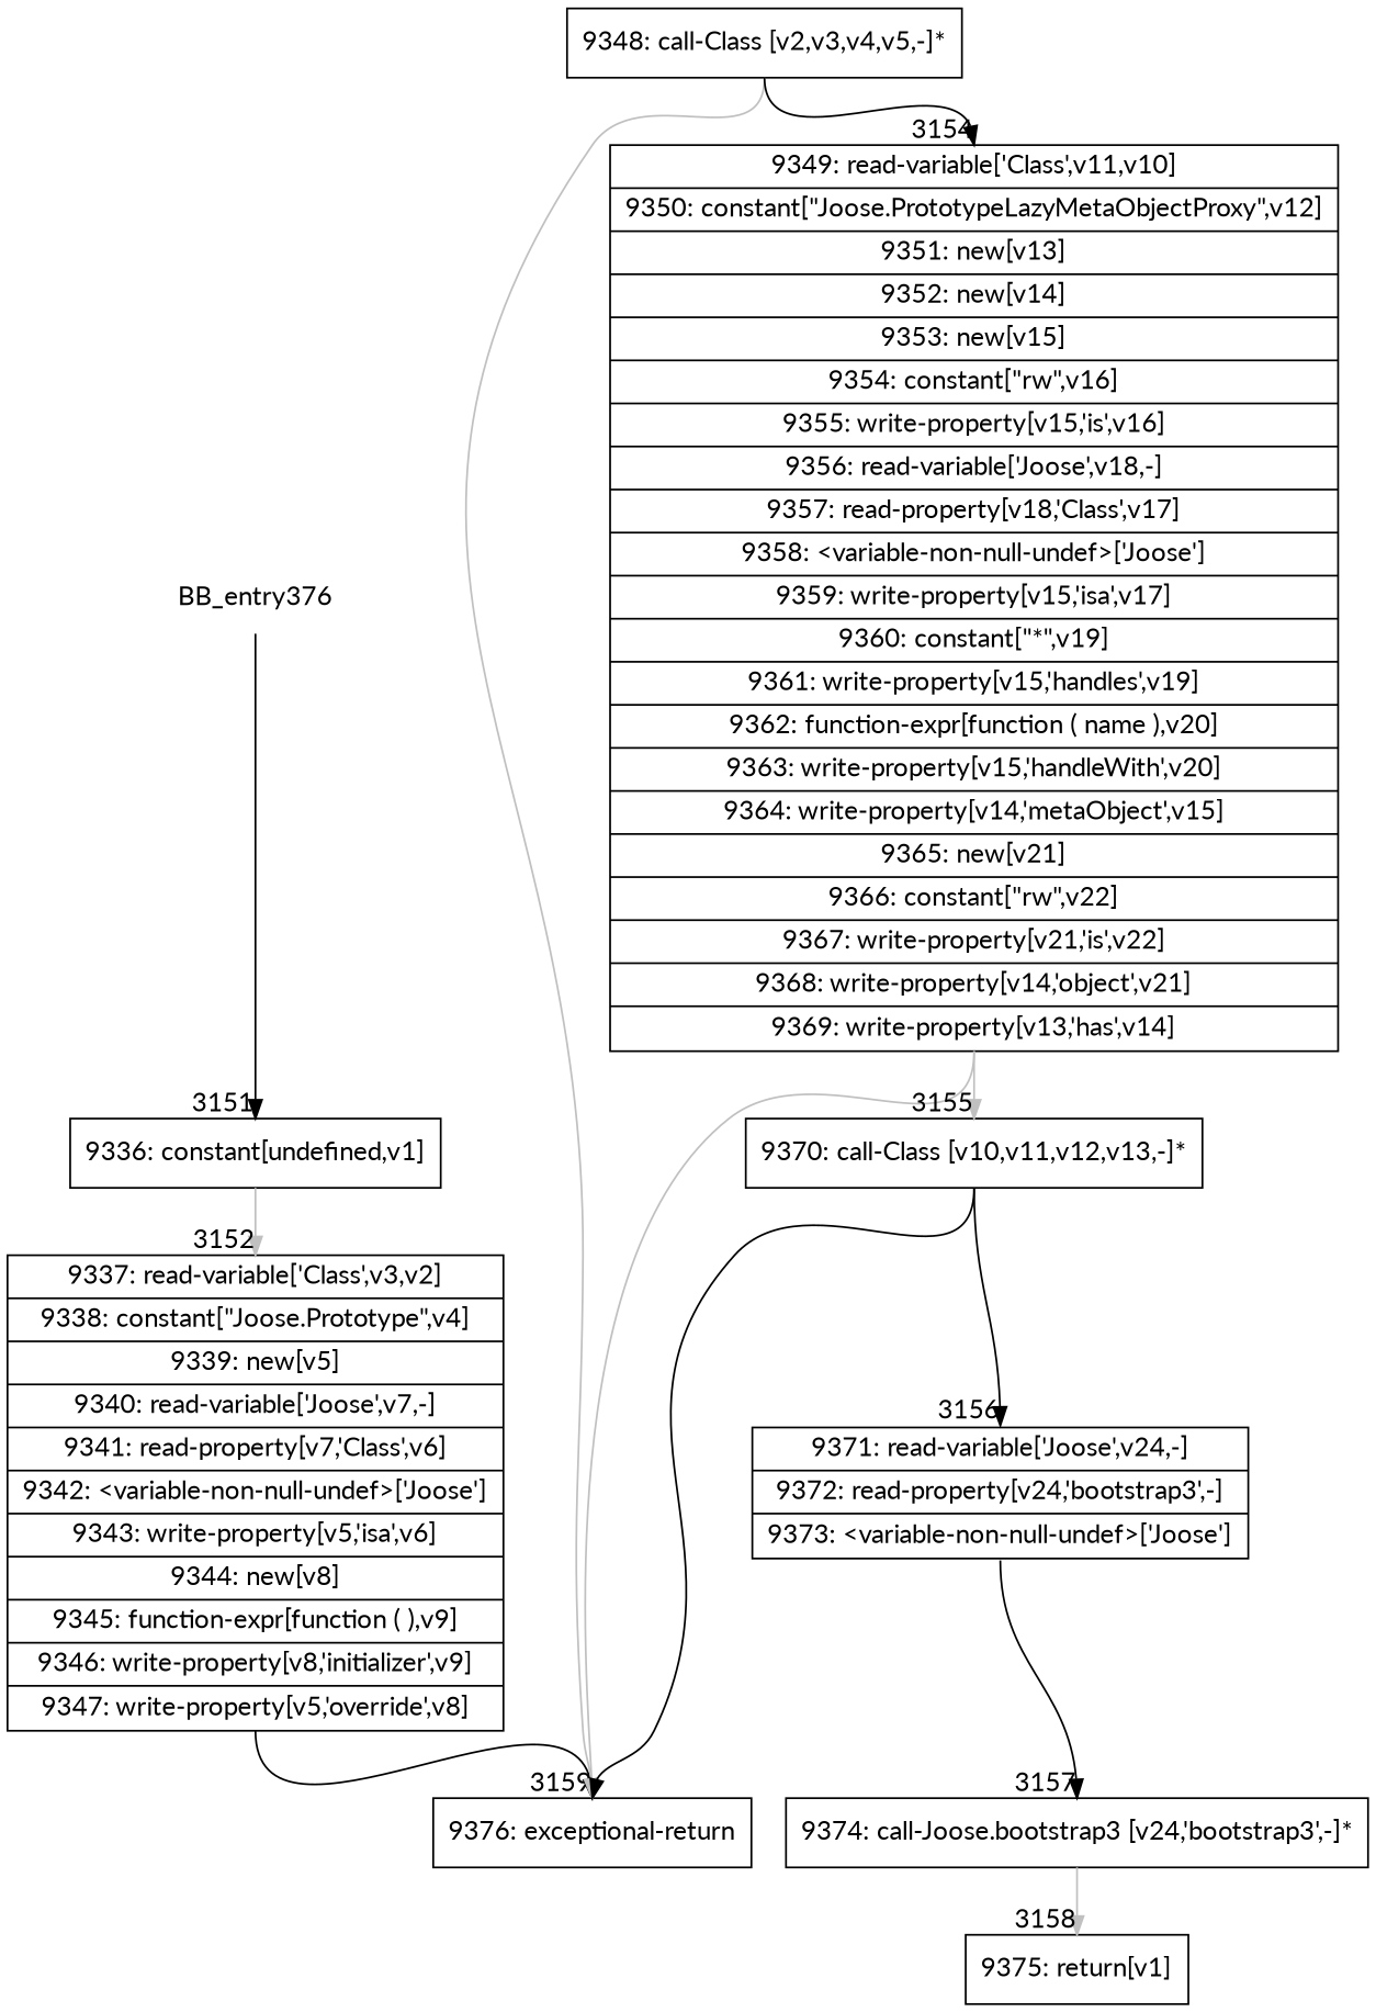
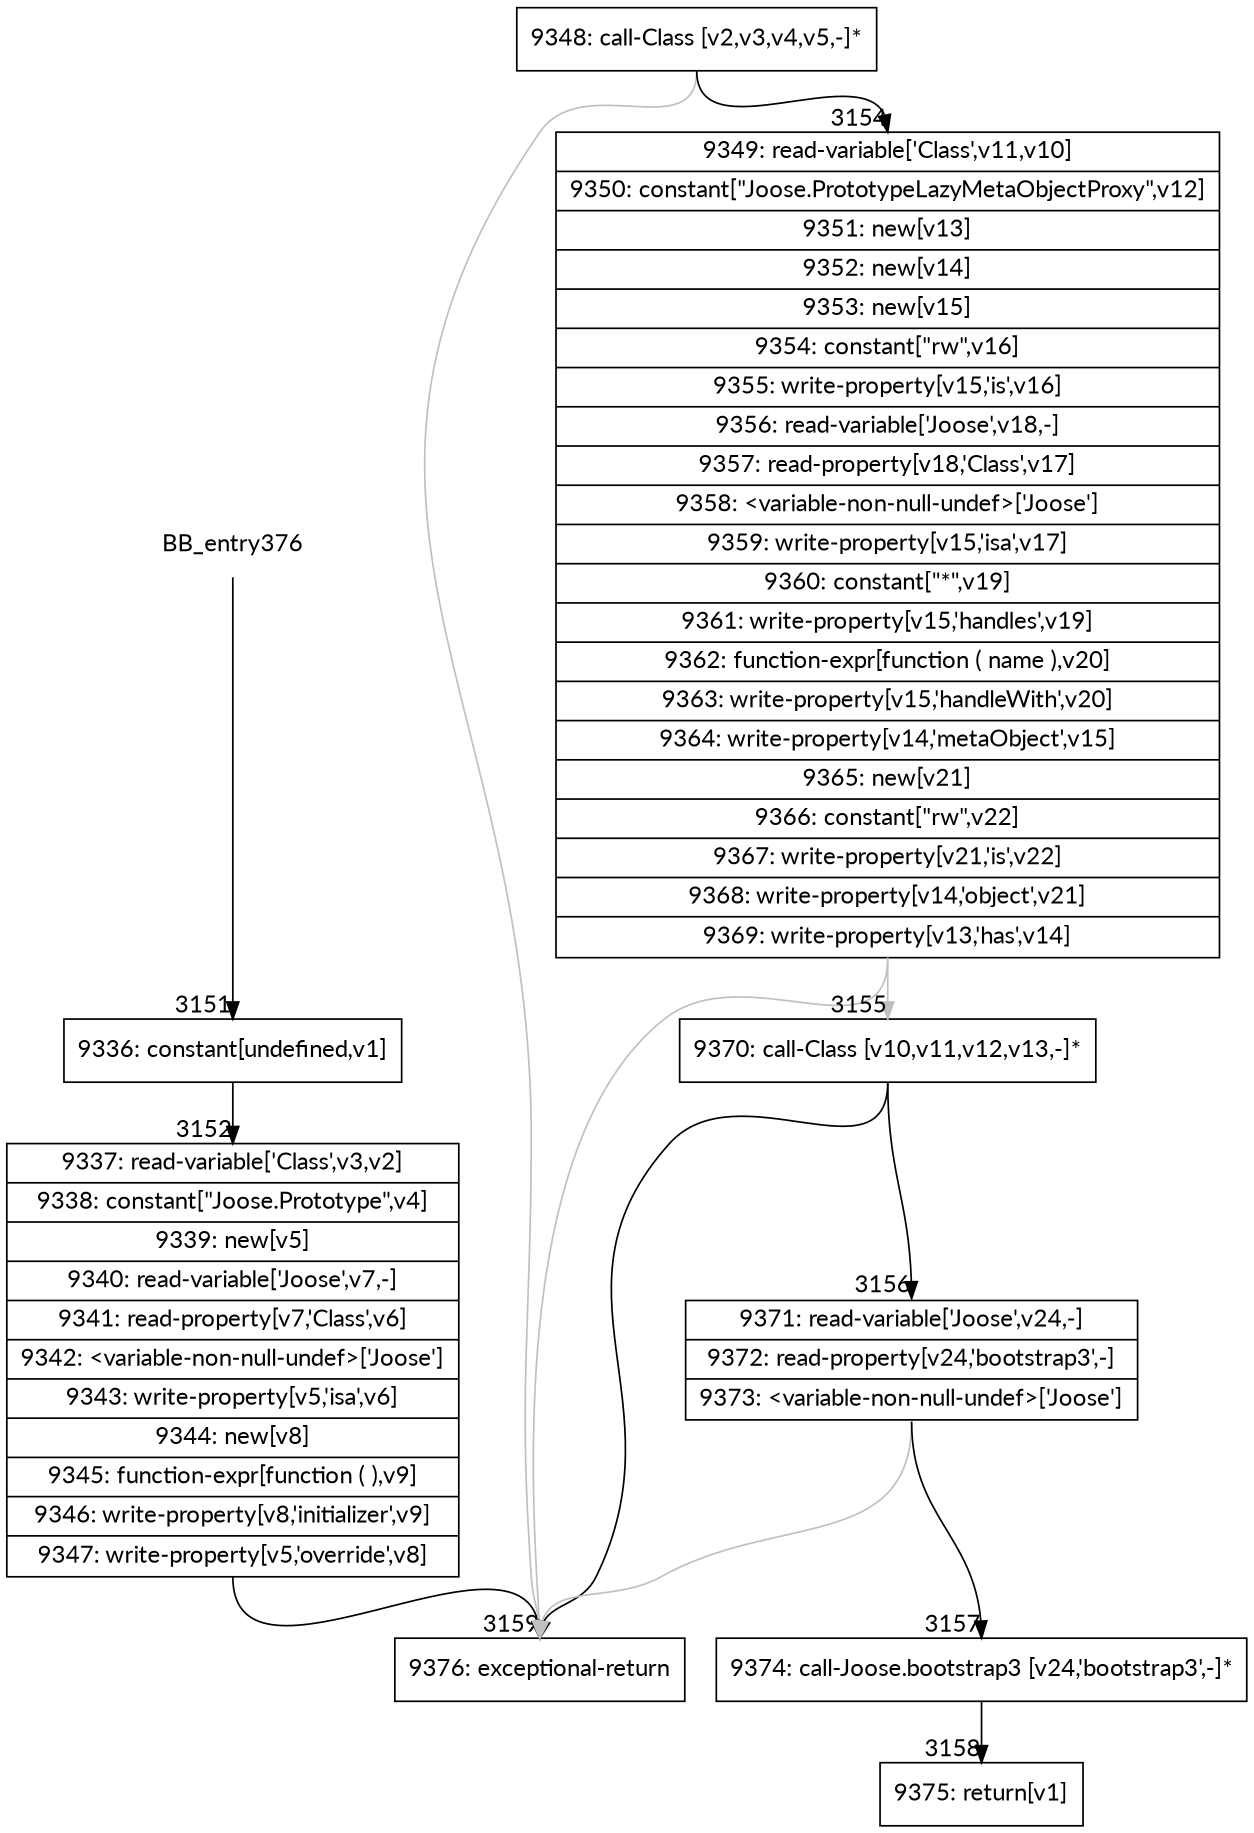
  digraph {
    fontname=Lato
    rankdir=TD
    node [fontname=Lato shape=record]
    edge [fontname=Lato headport=n tailport=s]
    n1 [label=BB_entry376 shape=none]
    n2 [label="{9336: constant[undefined,v1]}"]
    n3 [label="{9337: read-variable['Class',v3,v2]|9338: constant[\"Joose.Prototype\",v4]|9339: new[v5]|9340: read-variable['Joose',v7,-]|9341: read-property[v7,'Class',v6]|9342: \<variable-non-null-undef\>['Joose']|9343: write-property[v5,'isa',v6]|9344: new[v8]|9345: function-expr[function ( ),v9]|9346: write-property[v8,'initializer',v9]|9347: write-property[v5,'override',v8]}"]
    n4 [label="{9376: exceptional-return}"]
    n5 [label="{9348: call-Class [v2,v3,v4,v5,-]*}"]
    n6 [label="{9349: read-variable['Class',v11,v10]|9350: constant[\"Joose.PrototypeLazyMetaObjectProxy\",v12]|9351: new[v13]|9352: new[v14]|9353: new[v15]|9354: constant[\"rw\",v16]|9355: write-property[v15,'is',v16]|9356: read-variable['Joose',v18,-]|9357: read-property[v18,'Class',v17]|9358: \<variable-non-null-undef\>['Joose']|9359: write-property[v15,'isa',v17]|9360: constant[\"*\",v19]|9361: write-property[v15,'handles',v19]|9362: function-expr[function ( name ),v20]|9363: write-property[v15,'handleWith',v20]|9364: write-property[v14,'metaObject',v15]|9365: new[v21]|9366: constant[\"rw\",v22]|9367: write-property[v21,'is',v22]|9368: write-property[v14,'object',v21]|9369: write-property[v13,'has',v14]}"]
    n7 [label="{9370: call-Class [v10,v11,v12,v13,-]*}"]
    n8 [label="{9371: read-variable['Joose',v24,-]|9372: read-property[v24,'bootstrap3',-]|9373: \<variable-non-null-undef\>['Joose']}"]
    n9 [label="{9374: call-Joose.bootstrap3 [v24,'bootstrap3',-]*}"]
    n10 [label="{9375: return[v1]}"]
    n1 -> n2 [headlabel="    3151"]
-   n2 -> n3 [headlabel="      3152" color=gray]
+   n2 -> n3 [headlabel="      3152"]
    n3 -> n4 [color=black headlabel="      3159"]
    n5 -> n4 [color=gray]
    n5 -> n6 [headlabel="      3154"]
    n6 -> n4 [color=gray]
    n6 -> n7 [color=gray headlabel="      3155"]
    n7 -> n4 [color=black]
    n7 -> n8 [headlabel="      3156"]
+   n8 -> n4 [color=gray]
    n8 -> n9 [headlabel="      3157"]
-   n9 -> n10 [headlabel="      3158" color=gray]
+   n9 -> n10 [headlabel="      3158"]
  }
